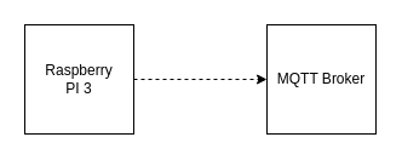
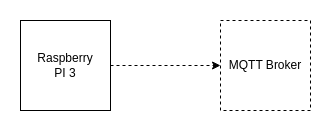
  <mxCell id="0" />
  <mxCell id="1" parent="0" />
- <mxCell id="2" value="MQTT Broker" style="whiteSpace=wrap;html=1;aspect=fixed;" vertex="1" parent="1"><mxGeometry x="220" y="20" width="90" height="90" as="geometry" /></mxCell>
+ <mxCell id="2" value="MQTT Broker" style="whiteSpace=wrap;html=1;aspect=fixed;dashed=1;" vertex="1" parent="1"><mxGeometry x="220" y="20" width="90" height="90" as="geometry" /></mxCell>
  <mxCell id="3" value="" style="edgeStyle=none;html=1;dashed=1;" edge="1" parent="1" source="4" target="2"><mxGeometry relative="1" as="geometry" /></mxCell>
  <mxCell id="4" value="Raspberry&lt;br&gt;PI 3" style="whiteSpace=wrap;html=1;aspect=fixed;" vertex="1" parent="1"><mxGeometry x="20" y="20" width="90" height="90" as="geometry" /></mxCell>
